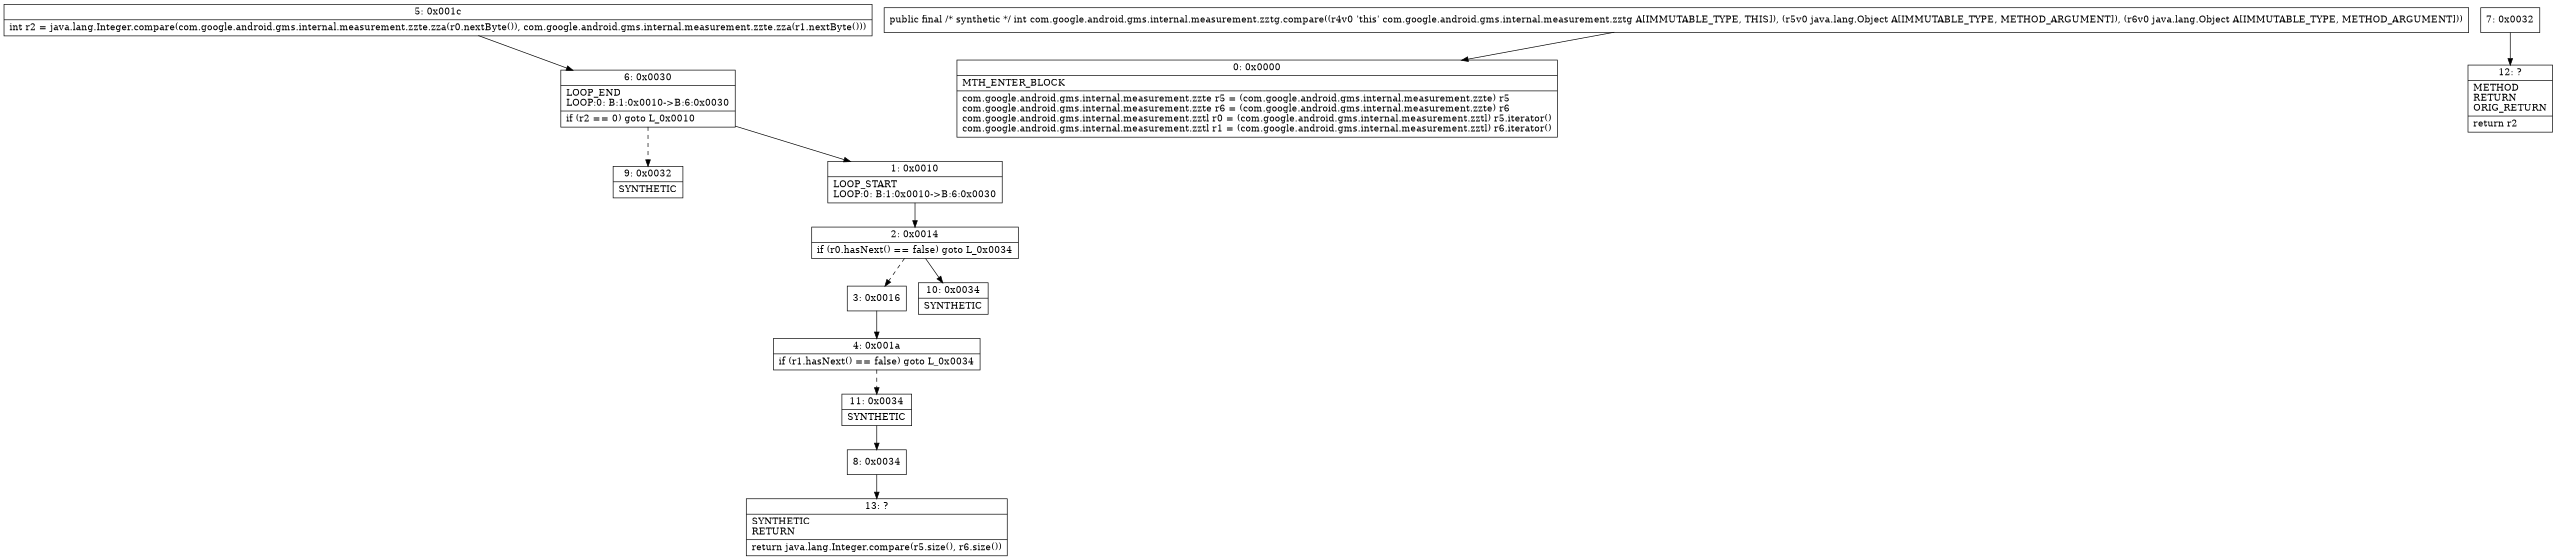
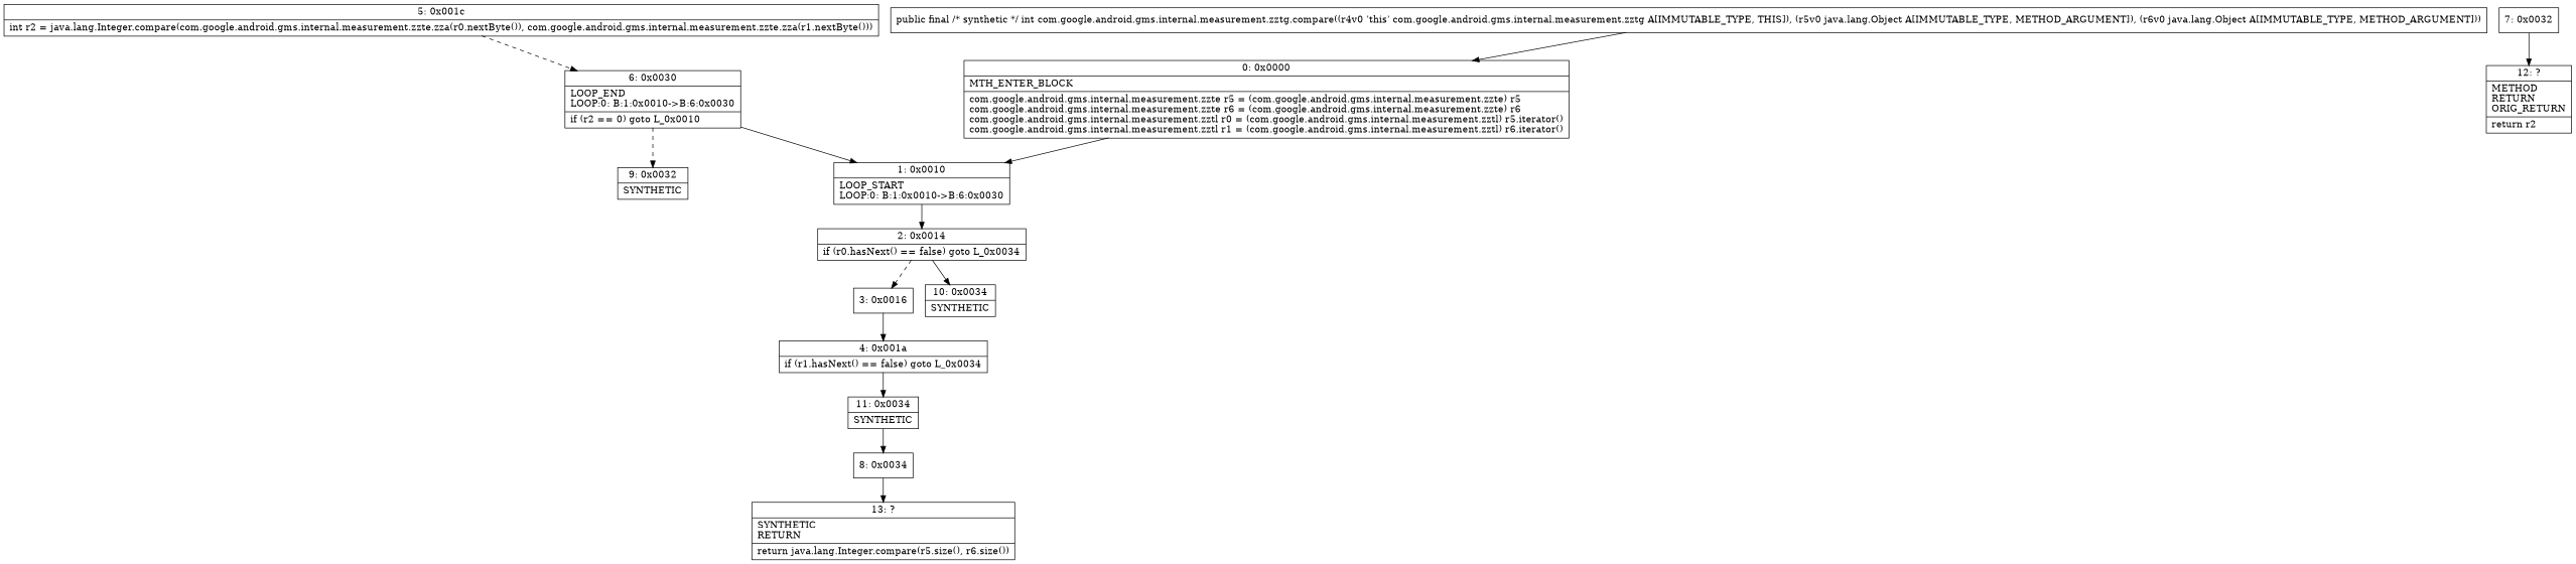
  digraph {
    node [shape=record]
    n1 [label="{0\:\ 0x0000|MTH_ENTER_BLOCK\l|com.google.android.gms.internal.measurement.zzte r5 = (com.google.android.gms.internal.measurement.zzte) r5\lcom.google.android.gms.internal.measurement.zzte r6 = (com.google.android.gms.internal.measurement.zzte) r6\lcom.google.android.gms.internal.measurement.zztl r0 = (com.google.android.gms.internal.measurement.zztl) r5.iterator()\lcom.google.android.gms.internal.measurement.zztl r1 = (com.google.android.gms.internal.measurement.zztl) r6.iterator()\l}"]
    n2 [label="{1\:\ 0x0010|LOOP_START\lLOOP:0: B:1:0x0010\-\>B:6:0x0030\l}"]
    n3 [label="{2\:\ 0x0014|if (r0.hasNext() == false) goto L_0x0034\l}"]
    n4 [label="{3\:\ 0x0016}"]
    n5 [label="{10\:\ 0x0034|SYNTHETIC\l}"]
    n6 [label="{4\:\ 0x001a|if (r1.hasNext() == false) goto L_0x0034\l}"]
    n7 [label="{11\:\ 0x0034|SYNTHETIC\l}"]
    n8 [label="{5\:\ 0x001c|int r2 = java.lang.Integer.compare(com.google.android.gms.internal.measurement.zzte.zza(r0.nextByte()), com.google.android.gms.internal.measurement.zzte.zza(r1.nextByte()))\l}"]
    n9 [label="{6\:\ 0x0030|LOOP_END\lLOOP:0: B:1:0x0010\-\>B:6:0x0030\l|if (r2 == 0) goto L_0x0010\l}"]
    n10 [label="{8\:\ 0x0034}"]
    n11 [label="{9\:\ 0x0032|SYNTHETIC\l}"]
    n12 [label="{7\:\ 0x0032}"]
    n13 [label="{12\:\ ?|METHOD\lRETURN\lORIG_RETURN\l|return r2\l}"]
    n14 [label="{13\:\ ?|SYNTHETIC\lRETURN\l|return java.lang.Integer.compare(r5.size(), r6.size())\l}"]
    n15 [label="{public final \/* synthetic *\/ int com.google.android.gms.internal.measurement.zztg.compare((r4v0 'this' com.google.android.gms.internal.measurement.zztg A[IMMUTABLE_TYPE, THIS]), (r5v0 java.lang.Object A[IMMUTABLE_TYPE, METHOD_ARGUMENT]), (r6v0 java.lang.Object A[IMMUTABLE_TYPE, METHOD_ARGUMENT])) }"]
+   n1 -> n2
    n2 -> n3
    n3 -> n4 [style=dashed]
    n3 -> n5
    n4 -> n6
-   n6 -> n7 [style=dashed]
+   n6 -> n7
    n7 -> n10
-   n8 -> n9
+   n8 -> n9 [style=dashed]
    n9 -> n2
    n9 -> n11 [style=dashed]
    n10 -> n14
    n12 -> n13
    n15 -> n1
  }
